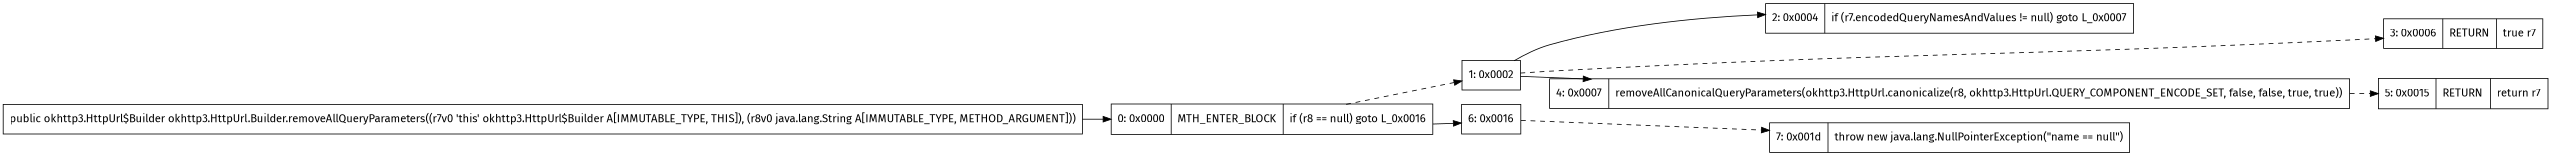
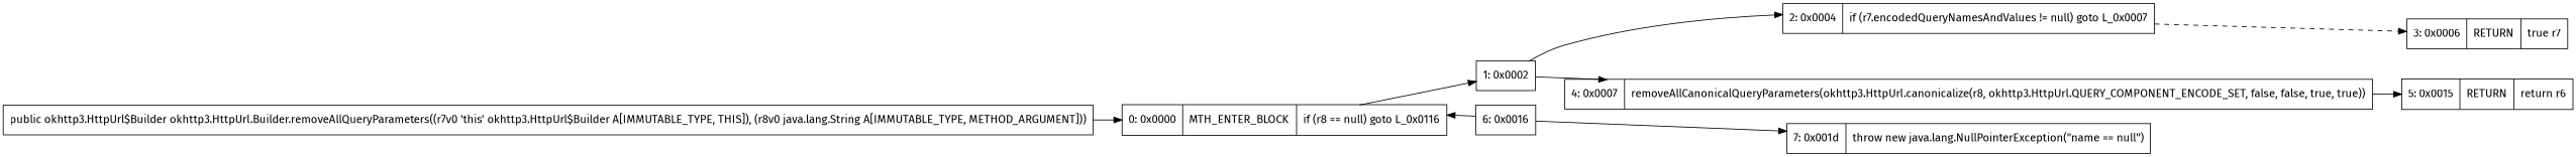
  digraph {
    fontname="Fira Sans"
    rankdir=LR
    node [fontname="Fira Sans" shape=record]
    edge [fontname="Fira Sans"]
-   n1 [label="{0\:\ 0x0000|MTH_ENTER_BLOCK\l|if (r8 == null) goto L_0x0016\l}"]
+   n1 [label="{0\:\ 0x0000|MTH_ENTER_BLOCK\l|if (r8 == null) goto L_0x0116\l}"]
    n2 [label="{1\:\ 0x0002}"]
    n3 [label="{6\:\ 0x0016}"]
    n4 [label="{2\:\ 0x0004|if (r7.encodedQueryNamesAndValues != null) goto L_0x0007\l}"]
    n5 [label="{4\:\ 0x0007|removeAllCanonicalQueryParameters(okhttp3.HttpUrl.canonicalize(r8, okhttp3.HttpUrl.QUERY_COMPONENT_ENCODE_SET, false, false, true, true))\l}"]
    n6 [label="{7\:\ 0x001d|throw new java.lang.NullPointerException(\"name == null\")\l}"]
    n7 [label="{3\:\ 0x0006|RETURN\l|true r7\l}"]
-   n8 [label="{5\:\ 0x0015|RETURN\l|return r7\l}"]
+   n8 [label="{5\:\ 0x0015|RETURN\l|return r6\l}"]
    n9 [label="{public okhttp3.HttpUrl$Builder okhttp3.HttpUrl.Builder.removeAllQueryParameters((r7v0 'this' okhttp3.HttpUrl$Builder A[IMMUTABLE_TYPE, THIS]), (r8v0 java.lang.String A[IMMUTABLE_TYPE, METHOD_ARGUMENT])) }"]
-   n1 -> n2 [style=dashed]
-   n1 -> n3
+   n1 -> n2 [style=solid]
+   n3 -> n1
    n2 -> n4
    n2 -> n5
-   n3 -> n6 [style=dashed]
-   n2 -> n7 [style=dashed]
-   n5 -> n8 [style=dashed]
+   n3 -> n6
+   n4 -> n7 [style=dashed]
+   n5 -> n8
    n9 -> n1
  }
